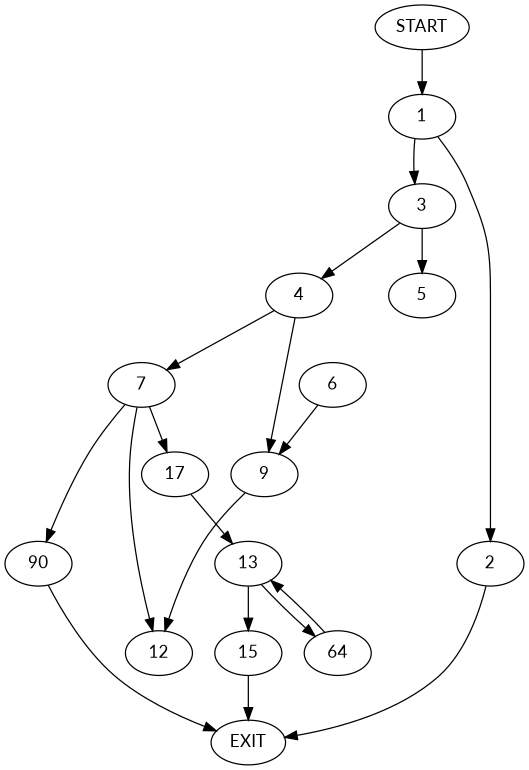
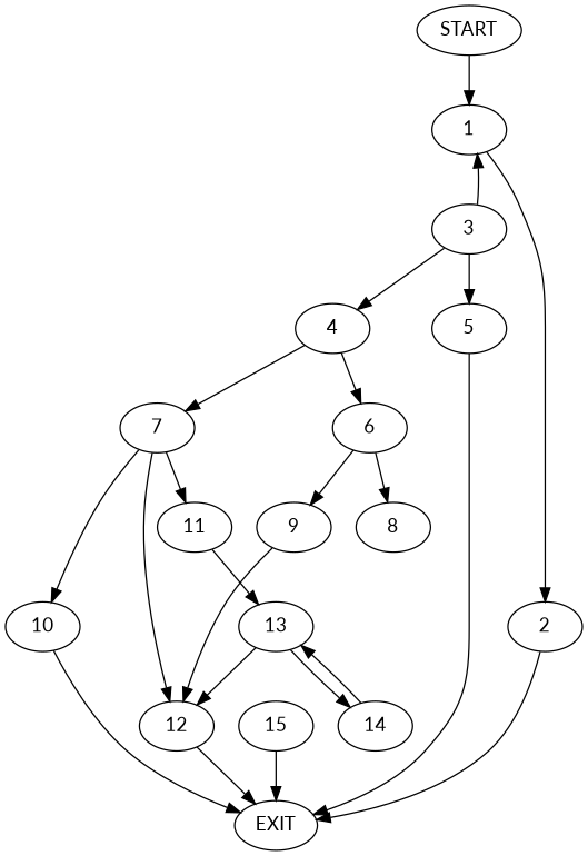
  digraph {
    fontname=Lato
    node [fontname=Lato]
    edge [fontname=Lato]
    n1 [label=START]
    1
    2
    3
    n5 [label=EXIT]
    4
    5
    6
    7
+   8
    9
-   10 [label=90]
-   11 [label=17]
+   10
+   11
    12
    13
-   14 [label=64]
+   14
    15
    n1 -> 1
    1 -> 2
-   1 -> 3
+   3 -> 1
    2 -> n5
    3 -> 4
    3 -> 5
-   4 -> 9
+   4 -> 6
    4 -> 7
+   5 -> n5
+   6 -> 8
    6 -> 9
    7 -> 10
    7 -> 11
    7 -> 12
    9 -> 12
    10 -> n5
    11 -> 13
+   12 -> n5
    13 -> 14
-   13 -> 15
+   13 -> 12
    14 -> 13
    15 -> n5
  }
